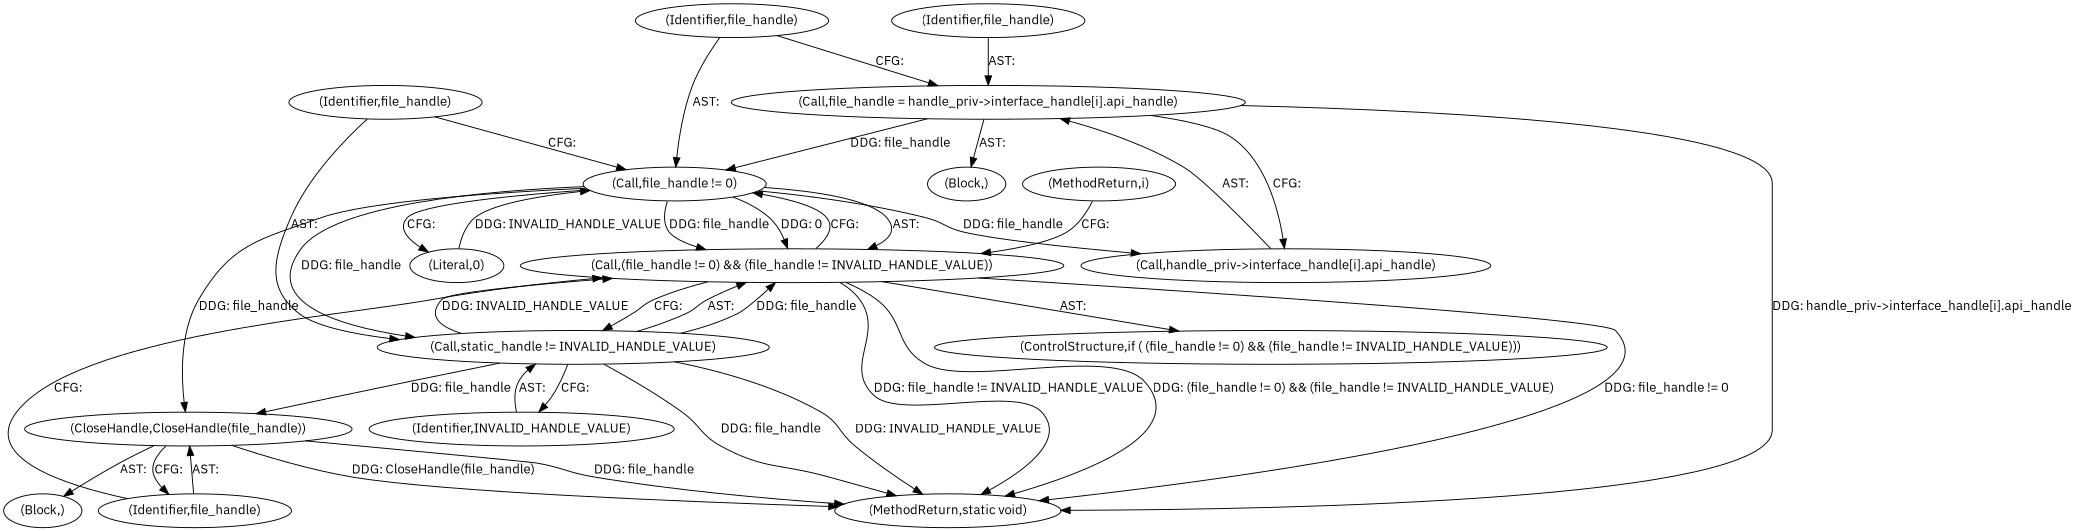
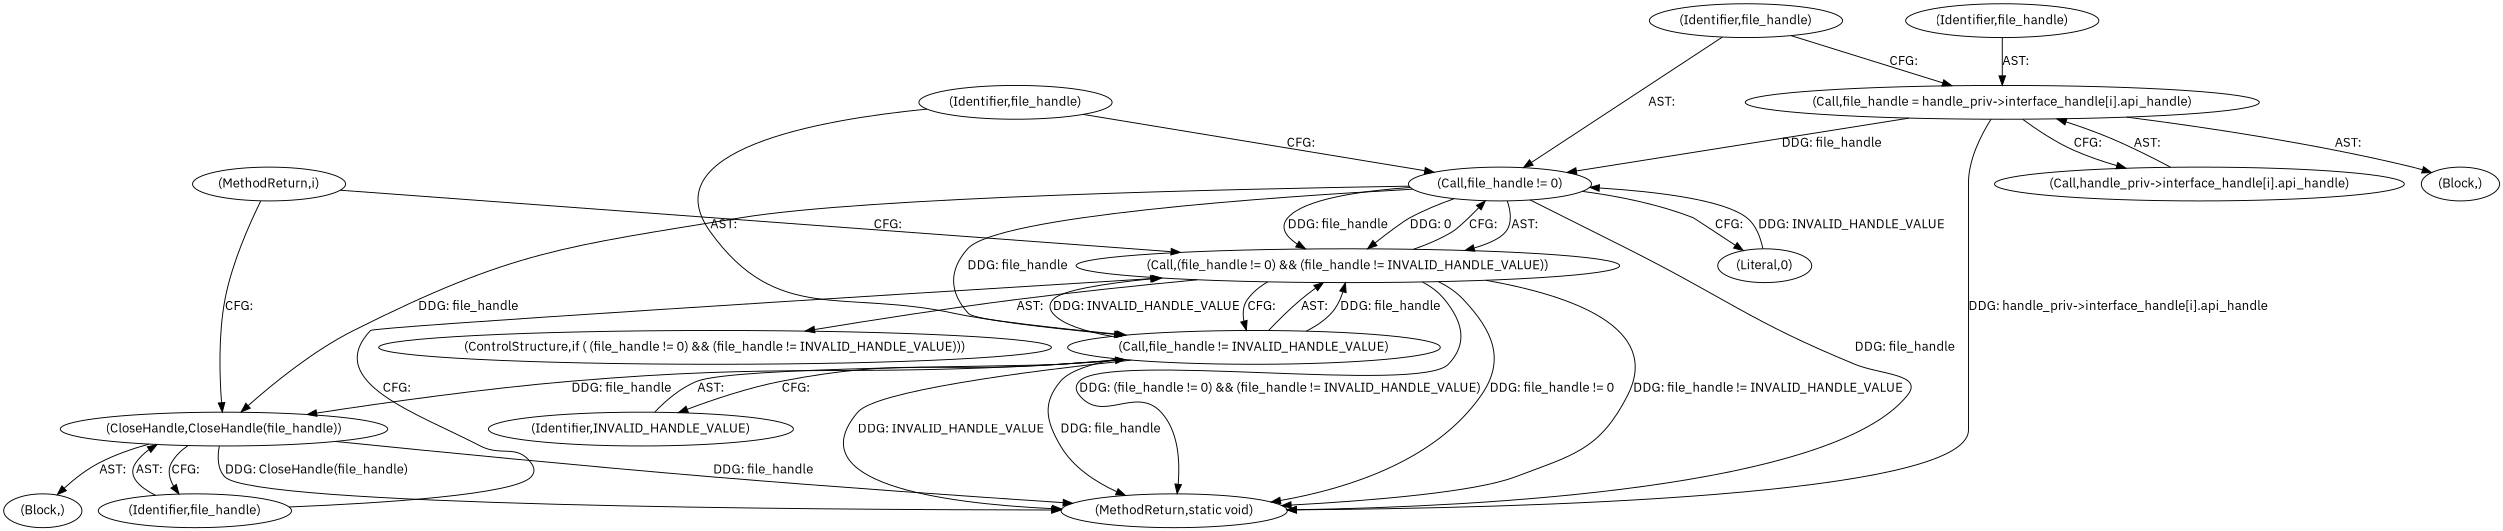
  digraph {
    fontname="IBM Plex Sans"
    node [fontname="IBM Plex Sans"]
    edge [fontname="IBM Plex Sans"]
    n1 [label="(Call,file_handle = handle_priv->interface_handle[i].api_handle)"]
    n2 [label="(Call,file_handle != 0)"]
    n3 [label="(Block,)"]
    n4 [label="(Call,handle_priv->interface_handle[i].api_handle)"]
    n5 [label="(MethodReturn,static void)"]
    n6 [label="(Call,(file_handle != 0) && (file_handle != INVALID_HANDLE_VALUE))"]
-   n7 [label="(Call,static_handle != INVALID_HANDLE_VALUE)"]
+   n7 [label="(Call,file_handle != INVALID_HANDLE_VALUE)"]
    n8 [label="(CloseHandle,CloseHandle(file_handle))"]
    n9 [label="(Literal,0)"]
    n10 [label="(ControlStructure,if ( (file_handle != 0) && (file_handle != INVALID_HANDLE_VALUE)))"]
    n11 [label="(Identifier,INVALID_HANDLE_VALUE)"]
    n12 [label="(Identifier,file_handle)"]
    n13 [label="(Block,)"]
    n14 [label="(Identifier,file_handle)"]
    n15 [label="(Identifier,file_handle)"]
    n16 [label="(MethodReturn,i)"]
    n17 [label="(Identifier,file_handle)"]
    n1 -> n2 [label="DDG: file_handle"]
    n1 -> n3 [label="AST: "]
    n1 -> n4 [label="CFG: "]
    n1 -> n5 [label="DDG: handle_priv->interface_handle[i].api_handle"]
-   n2 -> n4 [label="DDG: file_handle"]
+   n2 -> n5 [label="DDG: file_handle"]
    n2 -> n6 [label="AST: "]
    n2 -> n6 [label="DDG: file_handle"]
    n2 -> n6 [label="DDG: 0"]
    n2 -> n7 [label="DDG: file_handle"]
    n2 -> n8 [label="DDG: file_handle"]
    n2 -> n9 [label="CFG: "]
    n4 -> n1 [label="AST: "]
    n6 -> n2 [label="CFG: "]
    n6 -> n5 [label="DDG: file_handle != INVALID_HANDLE_VALUE"]
    n6 -> n5 [label="DDG: (file_handle != 0) && (file_handle != INVALID_HANDLE_VALUE)"]
    n6 -> n5 [label="DDG: file_handle != 0"]
    n6 -> n7 [label="CFG: "]
    n6 -> n10 [label="AST: "]
    n7 -> n5 [label="DDG: file_handle"]
    n7 -> n5 [label="DDG: INVALID_HANDLE_VALUE"]
    n7 -> n6 [label="AST: "]
    n7 -> n6 [label="DDG: file_handle"]
    n7 -> n6 [label="DDG: INVALID_HANDLE_VALUE"]
    n7 -> n8 [label="DDG: file_handle"]
    n7 -> n11 [label="CFG: "]
    n8 -> n5 [label="DDG: CloseHandle(file_handle)"]
    n8 -> n5 [label="DDG: file_handle"]
    n8 -> n12 [label="CFG: "]
    n8 -> n13 [label="AST: "]
    n9 -> n2 [label="DDG: INVALID_HANDLE_VALUE"]
    n11 -> n7 [label="AST: "]
    n12 -> n6 [label="CFG: "]
    n12 -> n8 [label="AST: "]
    n14 -> n2 [label="CFG: "]
    n14 -> n7 [label="AST: "]
    n15 -> n1 [label="CFG: "]
    n15 -> n2 [label="AST: "]
    n16 -> n6 [label="CFG: "]
+   n16 -> n8 [label="CFG: "]
    n17 -> n1 [label="AST: "]
  }
